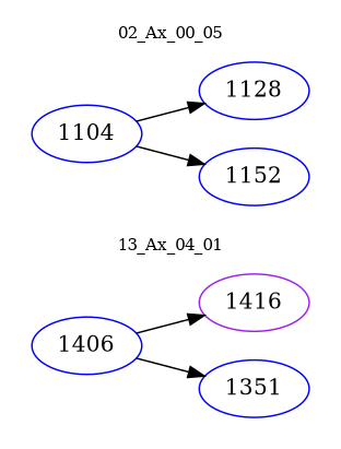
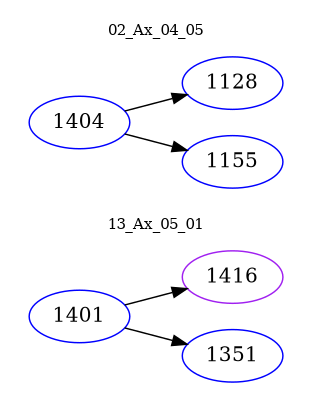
  digraph {
    rankdir=LR
    node [color=blue]
    edge [color=black]
-   n1 [label=1406]
+   n1 [label=1401]
    n2 [label=1351]
    n3 [color=purple label=1416]
-   n4 [label=1104]
-   n5 [label=1152]
+   n4 [label=1404]
+   n5 [label=1155]
    n6 [label=1128]
    subgraph cluster_1 {
      color=white
      fontsize=10
-     label="13_Ax_04_01"
+     label="13_Ax_05_01"
      n1
      n2
      n3
    }
    subgraph cluster_2 {
      color=white
      fontsize=10
-     label="02_Ax_00_05"
+     label="02_Ax_04_05"
      n4
      n5
      n6
    }
    n1 -> n2
    n1 -> n3
    n4 -> n5
    n4 -> n6
  }
